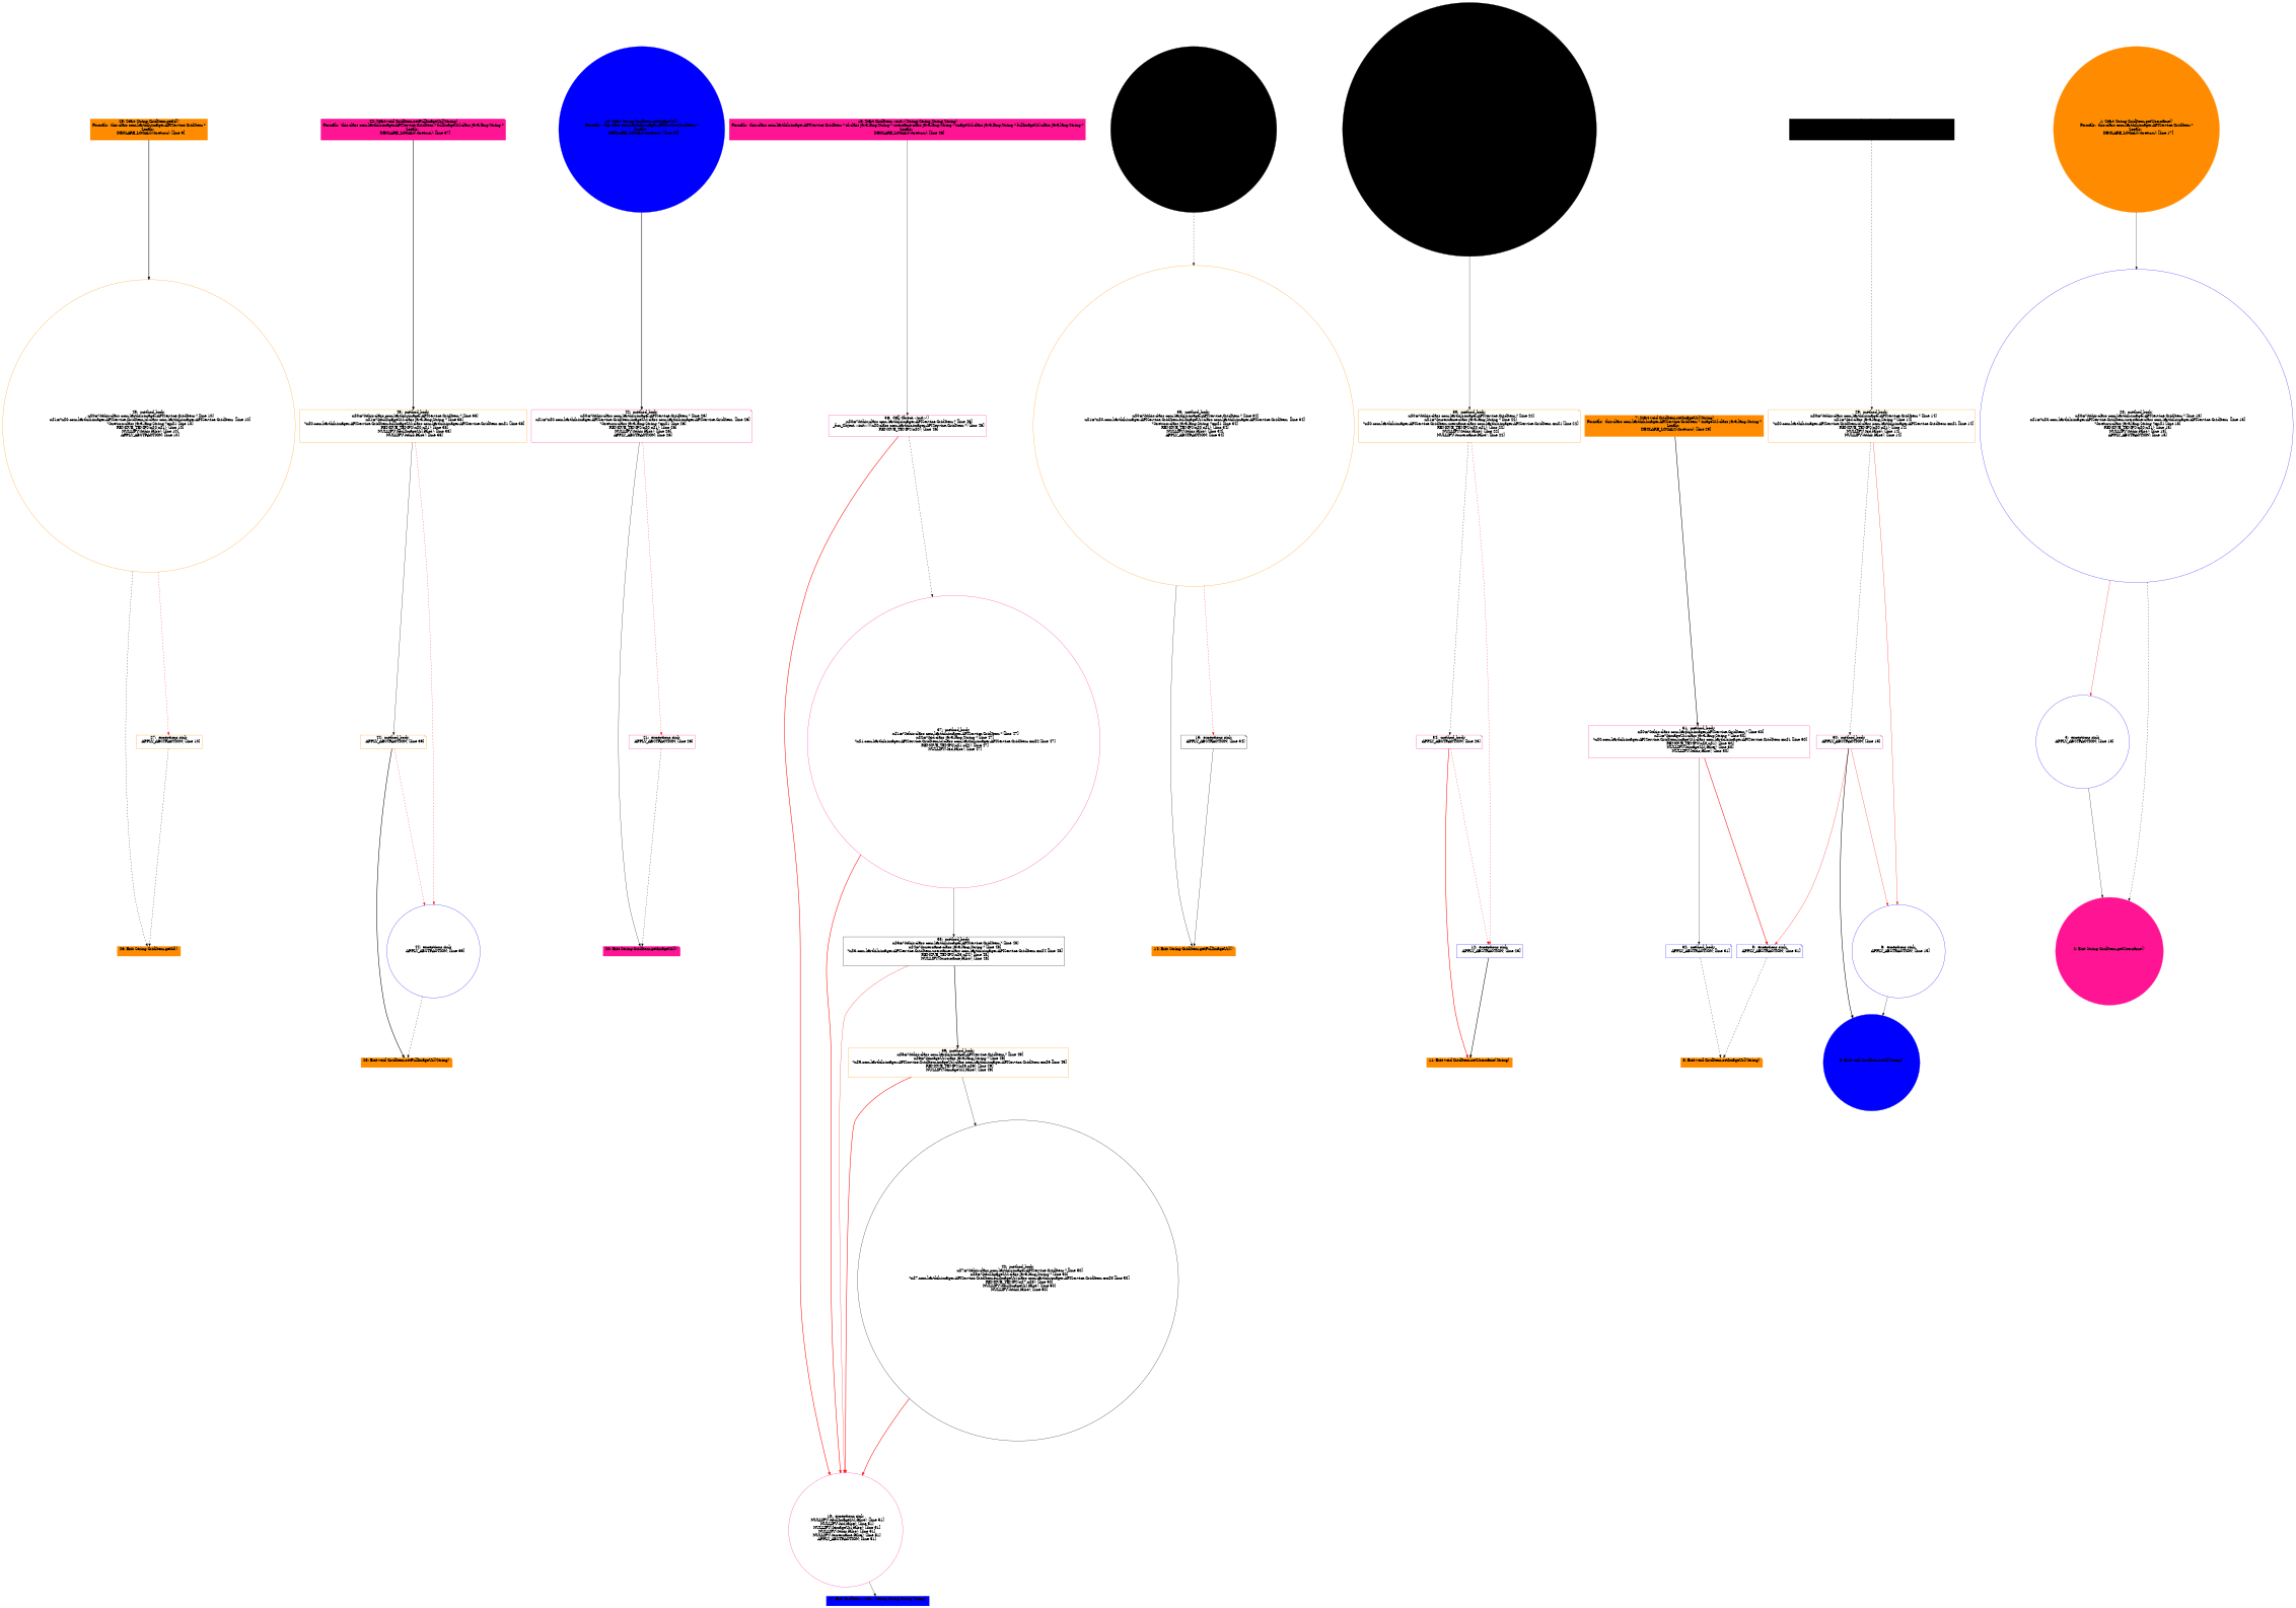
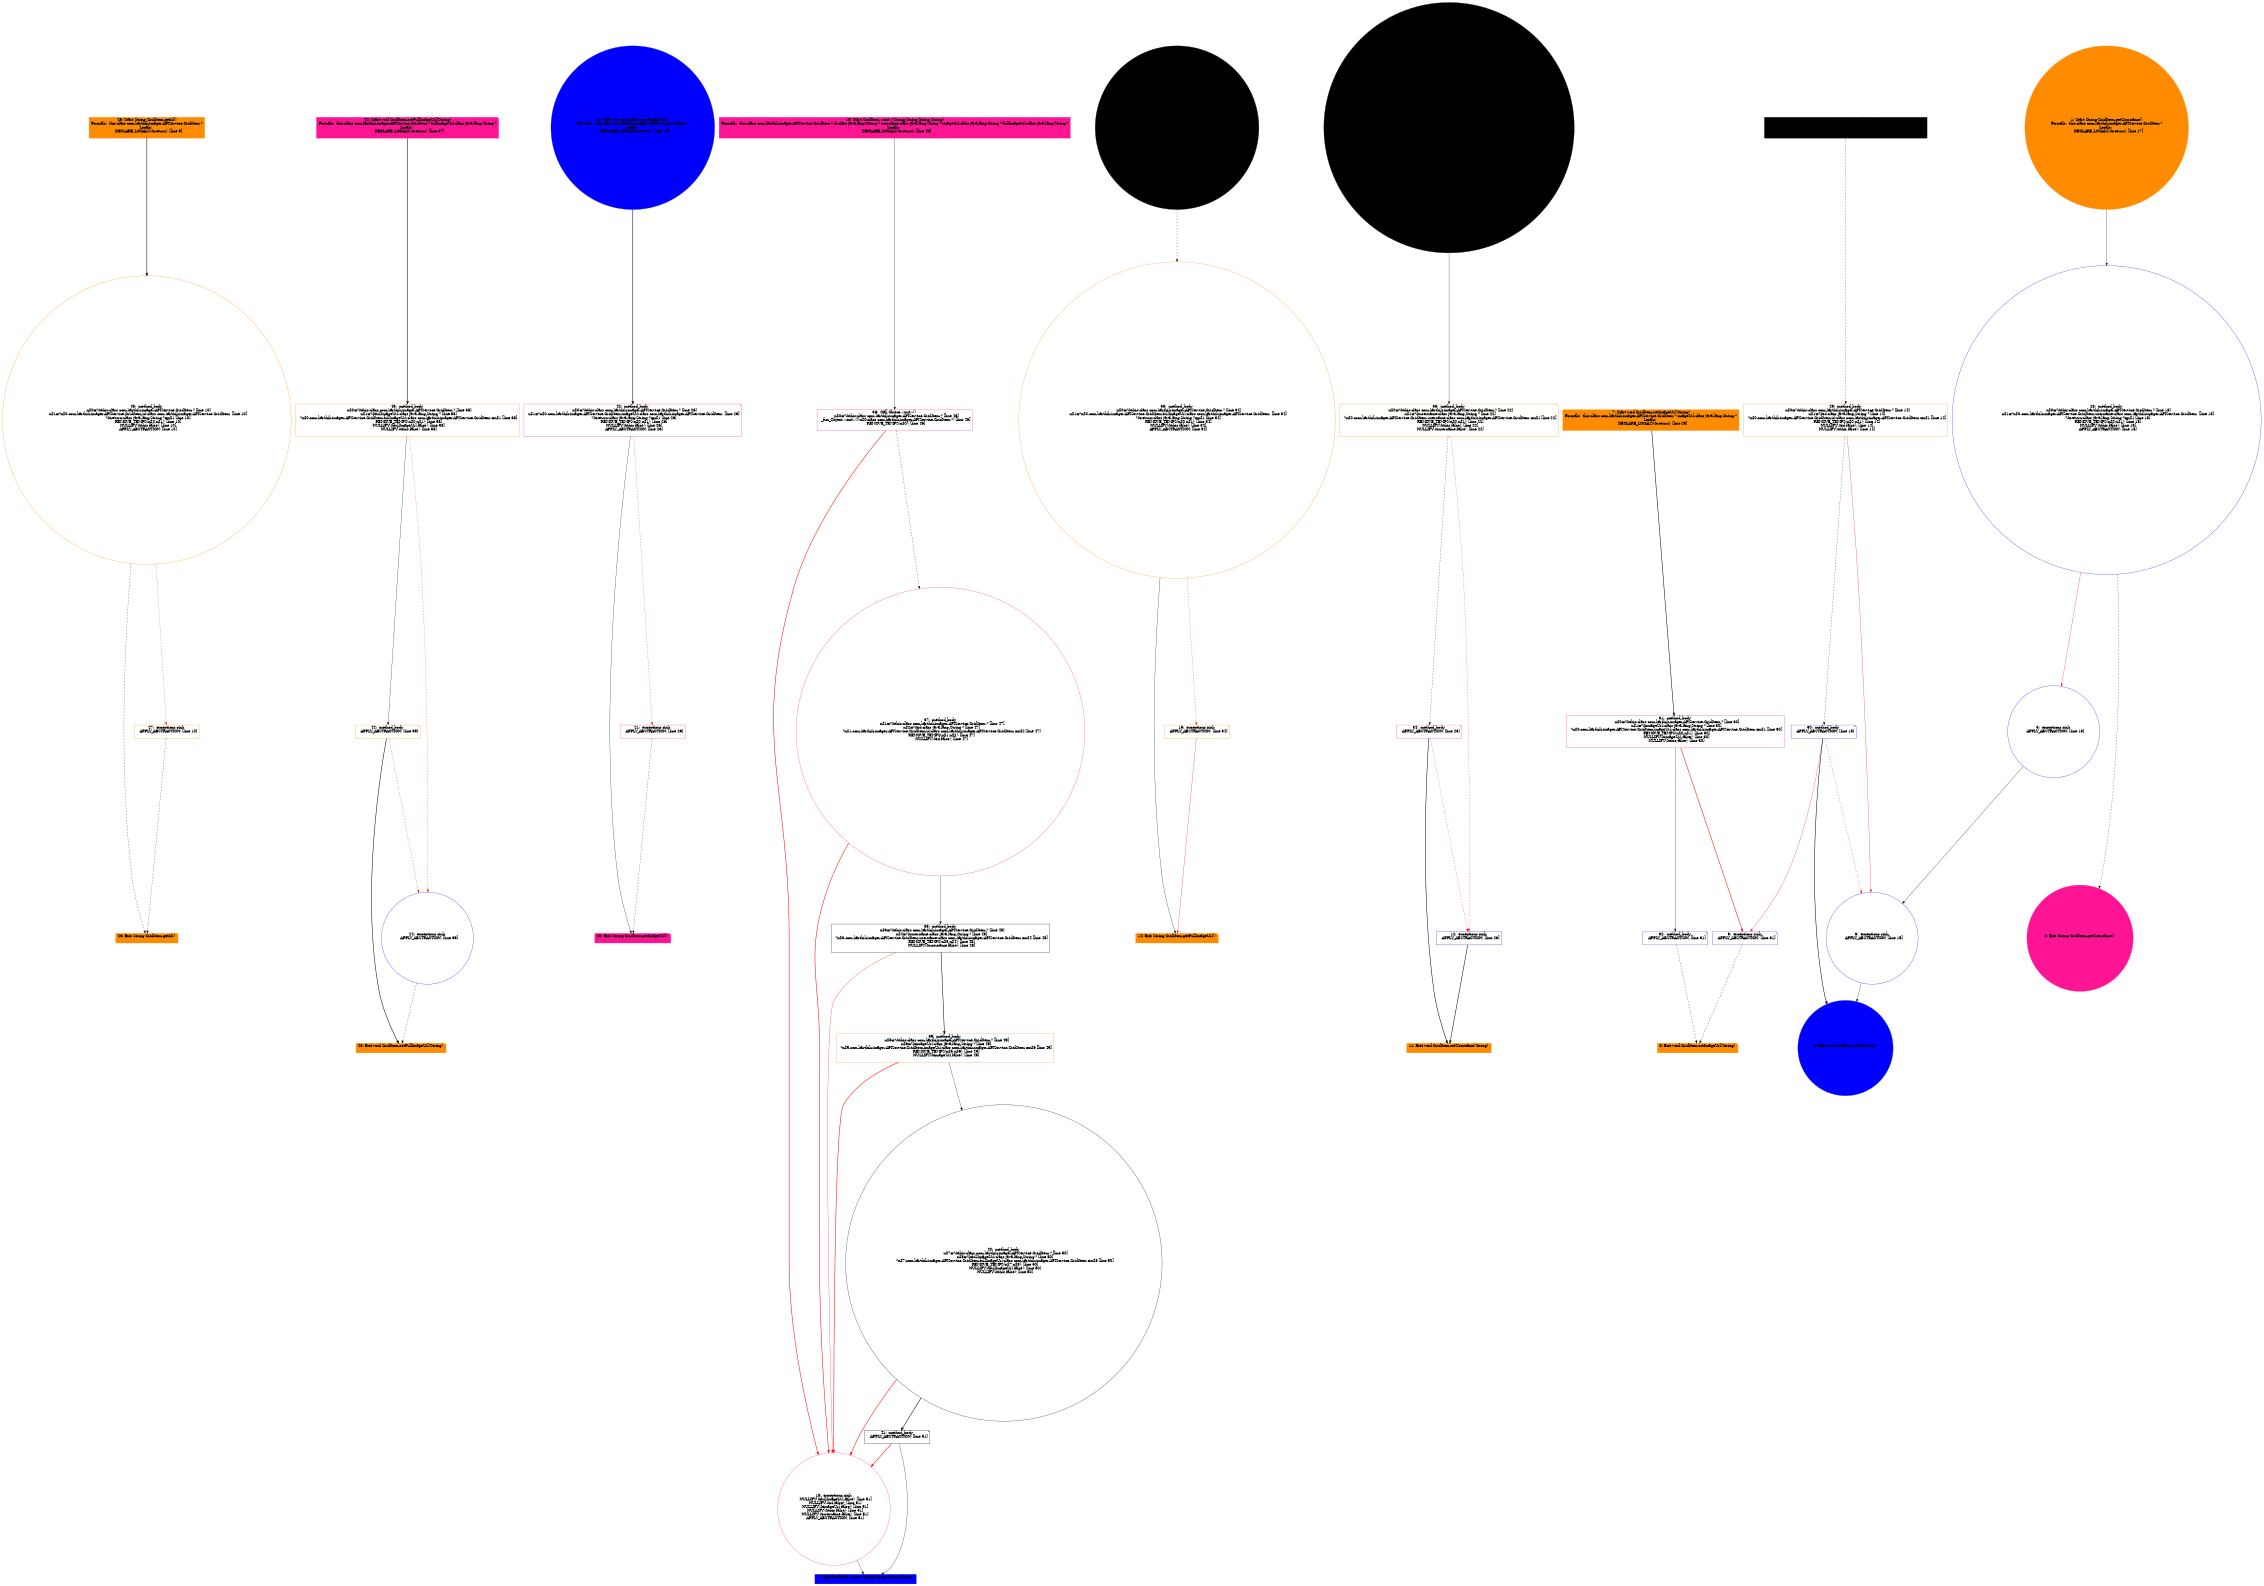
  digraph {
    node [color=darkorange shape=box]
    edge [style=dashed]
    n1 [label="45:  method_body \n   n$0=*&this:class com.karthik.imager.APIService.GridItem * [line 10]\n  n$1=*n$0.com.karthik.imager.APIService.GridItem.id:class com.karthik.imager.APIService.GridItem  [line 10]\n  *&return:class java.lang.String *=n$1 [line 10]\n  REMOVE_TEMPS(n$0,n$1); [line 10]\n  NULLIFY(&this,false); [line 10]\n  APPLY_ABSTRACTION; [line 10]\n " shape=circle]
    n2 [label="26: Exit String GridItem.getId() \n  " style=filled]
    n3 [label="27:  exceptions sink \n   APPLY_ABSTRACTION; [line 10]\n "]
    n4 [label="44:  method_body \n   APPLY_ABSTRACTION; [line 39]\n " shape=note]
    n5 [label="23: Exit void GridItem.setFullImageUrl(String) \n  " shape=note style=filled]
-   n6 [color=blue label="44:  exceptions sink \n   APPLY_ABSTRACTION; [line 39]\n " shape=circle]
+   n6 [color=blue label="24:  exceptions sink \n   APPLY_ABSTRACTION; [line 39]\n " shape=circle]
    n7 [label="43:  method_body \n   n$0=*&this:class com.karthik.imager.APIService.GridItem * [line 38]\n  n$1=*&fullImageUrl:class java.lang.String * [line 38]\n  *n$0.com.karthik.imager.APIService.GridItem.fullImageUrl:class com.karthik.imager.APIService.GridItem =n$1 [line 38]\n  REMOVE_TEMPS(n$0,n$1); [line 38]\n  NULLIFY(&fullImageUrl,false); [line 38]\n  NULLIFY(&this,false); [line 38]\n "]
    n8 [color=deeppink label="42:  method_body \n   n$0=*&this:class com.karthik.imager.APIService.GridItem * [line 26]\n  n$1=*n$0.com.karthik.imager.APIService.GridItem.imageUrl:class com.karthik.imager.APIService.GridItem  [line 26]\n  *&return:class java.lang.String *=n$1 [line 26]\n  REMOVE_TEMPS(n$0,n$1); [line 26]\n  NULLIFY(&this,false); [line 26]\n  APPLY_ABSTRACTION; [line 26]\n " shape=note]
    n9 [color=deeppink label="20: Exit String GridItem.getImageUrl() \n  " shape=note style=filled]
    n10 [color=deeppink label="21:  exceptions sink \n   APPLY_ABSTRACTION; [line 26]\n "]
+   n11 [color=black label="41:  method_body \n   APPLY_ABSTRACTION; [line 51]\n " shape=note]
    n12 [color=blue label="17: Exit GridItem.<init>(String,String,String,String) \n  " style=filled]
    n13 [color=deeppink label="18:  exceptions sink \n   NULLIFY(&fullImageUrl,false); [line 51]\n  NULLIFY(&id,false); [line 51]\n  NULLIFY(&imageUrl,false); [line 51]\n  NULLIFY(&this,false); [line 51]\n  NULLIFY(&username,false); [line 51]\n  APPLY_ABSTRACTION; [line 51]\n " shape=circle]
    n14 [color=black label="40:  method_body \n   n$7=*&this:class com.karthik.imager.APIService.GridItem * [line 50]\n  n$8=*&fullImageUrl:class java.lang.String * [line 50]\n  *n$7.com.karthik.imager.APIService.GridItem.fullImageUrl:class com.karthik.imager.APIService.GridItem =n$8 [line 50]\n  REMOVE_TEMPS(n$7,n$8); [line 50]\n  NULLIFY(&fullImageUrl,false); [line 50]\n  NULLIFY(&this,false); [line 50]\n " shape=circle]
    n15 [label="39:  method_body \n   n$5=*&this:class com.karthik.imager.APIService.GridItem * [line 49]\n  n$6=*&imageUrl:class java.lang.String * [line 49]\n  *n$5.com.karthik.imager.APIService.GridItem.imageUrl:class com.karthik.imager.APIService.GridItem =n$6 [line 49]\n  REMOVE_TEMPS(n$5,n$6); [line 49]\n  NULLIFY(&imageUrl,false); [line 49]\n "]
    n16 [color=black label="38:  method_body \n   n$3=*&this:class com.karthik.imager.APIService.GridItem * [line 48]\n  n$4=*&username:class java.lang.String * [line 48]\n  *n$3.com.karthik.imager.APIService.GridItem.username:class com.karthik.imager.APIService.GridItem =n$4 [line 48]\n  REMOVE_TEMPS(n$3,n$4); [line 48]\n  NULLIFY(&username,false); [line 48]\n "]
    n17 [color=deeppink label="37:  method_body \n   n$1=*&this:class com.karthik.imager.APIService.GridItem * [line 47]\n  n$2=*&id:class java.lang.String * [line 47]\n  *n$1.com.karthik.imager.APIService.GridItem.id:class com.karthik.imager.APIService.GridItem =n$2 [line 47]\n  REMOVE_TEMPS(n$1,n$2); [line 47]\n  NULLIFY(&id,false); [line 47]\n " shape=circle]
    n18 [color=deeppink label="36:  Call Object.<init>() \n   n$0=*&this:class com.karthik.imager.APIService.GridItem * [line 46]\n  _fun_Object.<init>()(n$0:class com.karthik.imager.APIService.GridItem *) [line 46]\n  REMOVE_TEMPS(n$0); [line 46]\n "]
    n19 [label="35:  method_body \n   n$0=*&this:class com.karthik.imager.APIService.GridItem * [line 34]\n  n$1=*n$0.com.karthik.imager.APIService.GridItem.fullImageUrl:class com.karthik.imager.APIService.GridItem  [line 34]\n  *&return:class java.lang.String *=n$1 [line 34]\n  REMOVE_TEMPS(n$0,n$1); [line 34]\n  NULLIFY(&this,false); [line 34]\n  APPLY_ABSTRACTION; [line 34]\n " shape=circle]
    n20 [label="14: Exit String GridItem.getFullImageUrl() \n  " shape=note style=filled]
-   n21 [color=black label="15:  exceptions sink \n   APPLY_ABSTRACTION; [line 34]\n " shape=note]
+   n21 [label="15:  exceptions sink \n   APPLY_ABSTRACTION; [line 34]\n " shape=note]
    n22 [color=deeppink label="34:  method_body \n   APPLY_ABSTRACTION; [line 23]\n " shape=note]
    n23 [label="11: Exit void GridItem.setUsername(String) \n  " style=filled]
    n24 [color=blue label="12:  exceptions sink \n   APPLY_ABSTRACTION; [line 23]\n "]
    n25 [label="33:  method_body \n   n$0=*&this:class com.karthik.imager.APIService.GridItem * [line 22]\n  n$1=*&username:class java.lang.String * [line 22]\n  *n$0.com.karthik.imager.APIService.GridItem.username:class com.karthik.imager.APIService.GridItem =n$1 [line 22]\n  REMOVE_TEMPS(n$0,n$1); [line 22]\n  NULLIFY(&this,false); [line 22]\n  NULLIFY(&username,false); [line 22]\n " shape=note]
    n26 [color=blue label="32:  method_body \n   APPLY_ABSTRACTION; [line 31]\n " shape=note]
    n27 [label="8: Exit void GridItem.setImageUrl(String) \n  " shape=note style=filled]
    n28 [color=blue label="9:  exceptions sink \n   APPLY_ABSTRACTION; [line 31]\n " shape=note]
    n29 [color=deeppink label="31:  method_body \n   n$0=*&this:class com.karthik.imager.APIService.GridItem * [line 30]\n  n$1=*&imageUrl:class java.lang.String * [line 30]\n  *n$0.com.karthik.imager.APIService.GridItem.imageUrl:class com.karthik.imager.APIService.GridItem =n$1 [line 30]\n  REMOVE_TEMPS(n$0,n$1); [line 30]\n  NULLIFY(&imageUrl,false); [line 30]\n  NULLIFY(&this,false); [line 30]\n "]
-   n30 [color=deeppink label="30:  method_body \n   APPLY_ABSTRACTION; [line 15]\n " shape=note]
+   n30 [color=blue label="30:  method_body \n   APPLY_ABSTRACTION; [line 15]\n " shape=note]
    n31 [color=blue label="5: Exit void GridItem.setId(String) \n  " shape=circle style=filled]
    n32 [color=blue label="6:  exceptions sink \n   APPLY_ABSTRACTION; [line 15]\n " shape=circle]
    n33 [label="29:  method_body \n   n$0=*&this:class com.karthik.imager.APIService.GridItem * [line 14]\n  n$1=*&id:class java.lang.String * [line 14]\n  *n$0.com.karthik.imager.APIService.GridItem.id:class com.karthik.imager.APIService.GridItem =n$1 [line 14]\n  REMOVE_TEMPS(n$0,n$1); [line 14]\n  NULLIFY(&id,false); [line 14]\n  NULLIFY(&this,false); [line 14]\n "]
    n34 [color=blue label="28:  method_body \n   n$0=*&this:class com.karthik.imager.APIService.GridItem * [line 18]\n  n$1=*n$0.com.karthik.imager.APIService.GridItem.username:class com.karthik.imager.APIService.GridItem  [line 18]\n  *&return:class java.lang.String *=n$1 [line 18]\n  REMOVE_TEMPS(n$0,n$1); [line 18]\n  NULLIFY(&this,false); [line 18]\n  APPLY_ABSTRACTION; [line 18]\n " shape=circle]
    n35 [color=deeppink label="2: Exit String GridItem.getUsername() \n  " shape=circle style=filled]
    n36 [color=blue label="3:  exceptions sink \n   APPLY_ABSTRACTION; [line 18]\n " shape=circle]
    n37 [label="25: Start String GridItem.getId()\nFormals:  this:class com.karthik.imager.APIService.GridItem *\nLocals:  \n   DECLARE_LOCALS(&return); [line 9]\n " style=filled]
    n38 [color=deeppink label="22: Start void GridItem.setFullImageUrl(String)\nFormals:  this:class com.karthik.imager.APIService.GridItem * fullImageUrl:class java.lang.String *\nLocals:  \n   DECLARE_LOCALS(&return); [line 37]\n " shape=note style=filled]
    n39 [color=blue label="19: Start String GridItem.getImageUrl()\nFormals:  this:class com.karthik.imager.APIService.GridItem *\nLocals:  \n   DECLARE_LOCALS(&return); [line 25]\n " shape=circle style=filled]
    n40 [color=deeppink label="16: Start GridItem.<init>(String,String,String,String)\nFormals:  this:class com.karthik.imager.APIService.GridItem * id:class java.lang.String * username:class java.lang.String * imageUrl:class java.lang.String * fullImageUrl:class java.lang.String *\nLocals:  \n   DECLARE_LOCALS(&return); [line 46]\n " style=filled]
    n41 [color=black label="13: Start String GridItem.getFullImageUrl()\nFormals:  this:class com.karthik.imager.APIService.GridItem *\nLocals:  \n   DECLARE_LOCALS(&return); [line 33]\n " shape=circle style=filled]
    n42 [color=black label="10: Start void GridItem.setUsername(String)\nFormals:  this:class com.karthik.imager.APIService.GridItem * username:class java.lang.String *\nLocals:  \n   DECLARE_LOCALS(&return); [line 21]\n " shape=circle style=filled]
    n43 [label="7: Start void GridItem.setImageUrl(String)\nFormals:  this:class com.karthik.imager.APIService.GridItem * imageUrl:class java.lang.String *\nLocals:  \n   DECLARE_LOCALS(&return); [line 29]\n " style=filled]
    n44 [color=black label="4: Start void GridItem.setId(String)\nFormals:  this:class com.karthik.imager.APIService.GridItem * id:class java.lang.String *\nLocals:  \n   DECLARE_LOCALS(&return); [line 13]\n " style=filled]
    n45 [label="1: Start String GridItem.getUsername()\nFormals:  this:class com.karthik.imager.APIService.GridItem *\nLocals:  \n   DECLARE_LOCALS(&return); [line 17]\n " shape=circle style=filled]
    n1 -> n2
    n1 -> n3 [color=red]
    n3 -> n2
    n4 -> n5 [style=bold]
    n4 -> n6 [color=red]
    n6 -> n5
    n7 -> n4 [style=solid]
    n7 -> n6 [color=red]
    n8 -> n9 [style=solid]
    n8 -> n10 [color=red]
    n10 -> n9
+   n11 -> n12 [style=solid]
+   n11 -> n13 [color=red style=bold]
    n13 -> n12 [style=solid]
+   n14 -> n11 [style=bold]
    n14 -> n13 [color=red style=bold]
    n15 -> n13 [color=red style=bold]
    n15 -> n14 [style=solid]
    n16 -> n13 [color=red style=solid]
    n16 -> n15 [style=bold]
    n17 -> n13 [color=red style=bold]
    n17 -> n16 [style=solid]
    n18 -> n13 [color=red style=bold]
    n18 -> n17
    n19 -> n20 [style=solid]
    n19 -> n21 [color=red]
-   n21 -> n20 [style=solid]
-   n22 -> n23 [style=bold color=red]
+   n21 -> n20 [style=solid color=red]
+   n22 -> n23 [style=bold]
    n22 -> n24 [color=red]
    n24 -> n23 [style=bold]
    n25 -> n22
    n25 -> n24 [color=red]
    n26 -> n27
    n28 -> n27
    n29 -> n26 [style=solid]
    n29 -> n28 [color=red style=bold]
    n30 -> n28 [color=red style=solid]
    n30 -> n31 [style=bold]
-   n30 -> n32 [color=red style=solid]
+   n30 -> n32 [color=red]
    n32 -> n31 [style=solid]
    n33 -> n30
    n33 -> n32 [color=red style=solid]
    n34 -> n35
    n34 -> n36 [color=red style=solid]
-   n36 -> n35 [style=solid]
+   n36 -> n32 [style=solid]
    n37 -> n1 [style=bold]
    n38 -> n7 [style=bold]
    n39 -> n8 [style=bold]
    n40 -> n18 [style=solid]
    n41 -> n19
    n42 -> n25 [style=solid]
    n43 -> n29 [style=bold]
    n44 -> n33
    n45 -> n34 [style=solid]
  }
